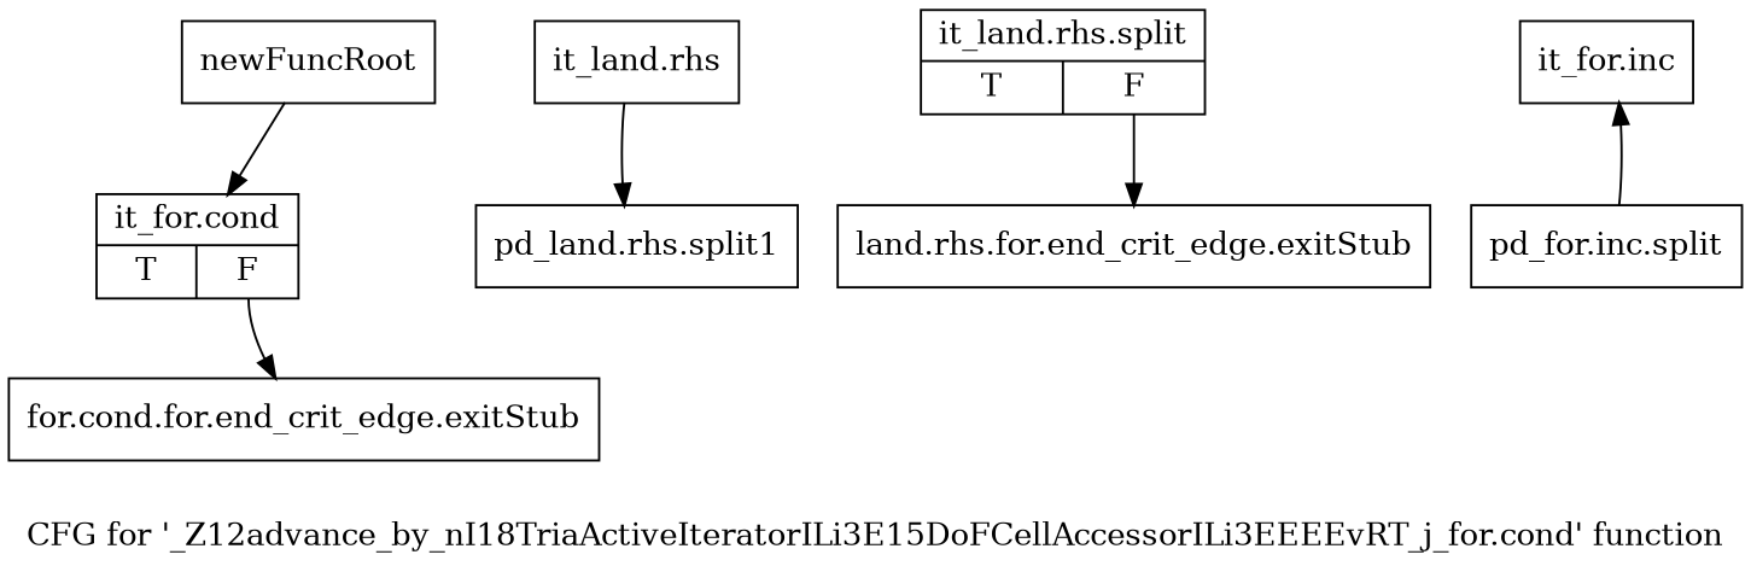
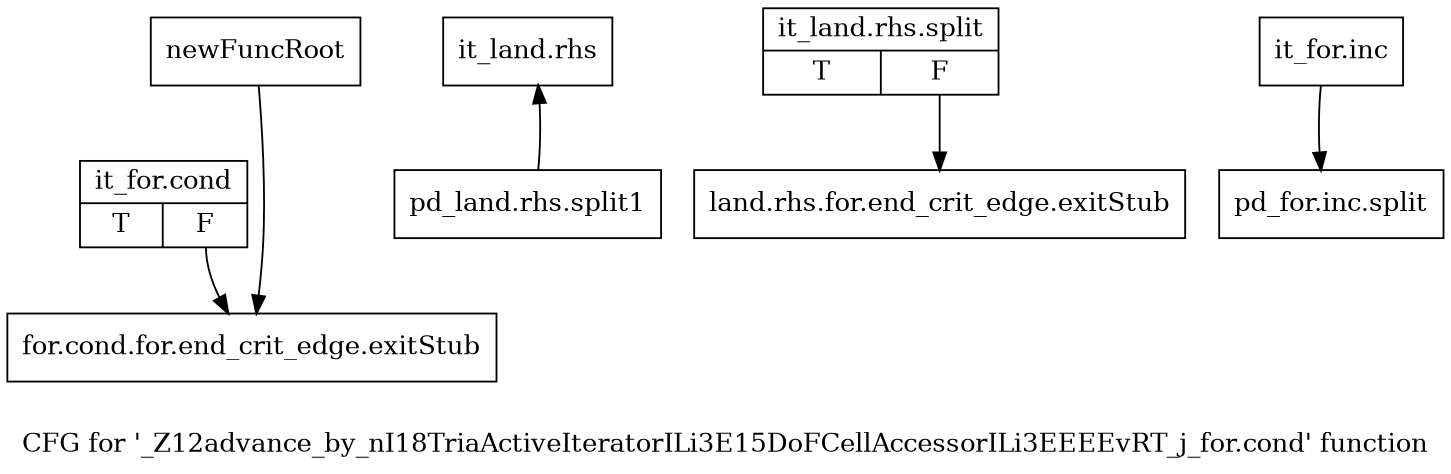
  digraph {
    label="CFG for '_Z12advance_by_nI18TriaActiveIteratorILi3E15DoFCellAccessorILi3EEEEvRT_j_for.cond' function"
    node [shape=record]
    n1 [label="{newFuncRoot}"]
    n2 [label="{it_for.cond|{<s0>T|<s1>F}}"]
    n3 [label="{for.cond.for.end_crit_edge.exitStub}"]
    n4 [label="{it_land.rhs}"]
    n5 [label="{pd_land.rhs.split1}"]
    n6 [label="{land.rhs.for.end_crit_edge.exitStub}"]
    n7 [label="{it_land.rhs.split|{<s0>T|<s1>F}}"]
    n8 [label="{it_for.inc}"]
    n9 [label="{pd_for.inc.split}"]
-   n1 -> n2
+   n1 -> n3
    n2 -> n3 [tailport=s1]
-   n4 -> n5
+   n5 -> n4
    n7 -> n6 [tailport=s1]
-   n9 -> n8
+   n8 -> n9
  }
